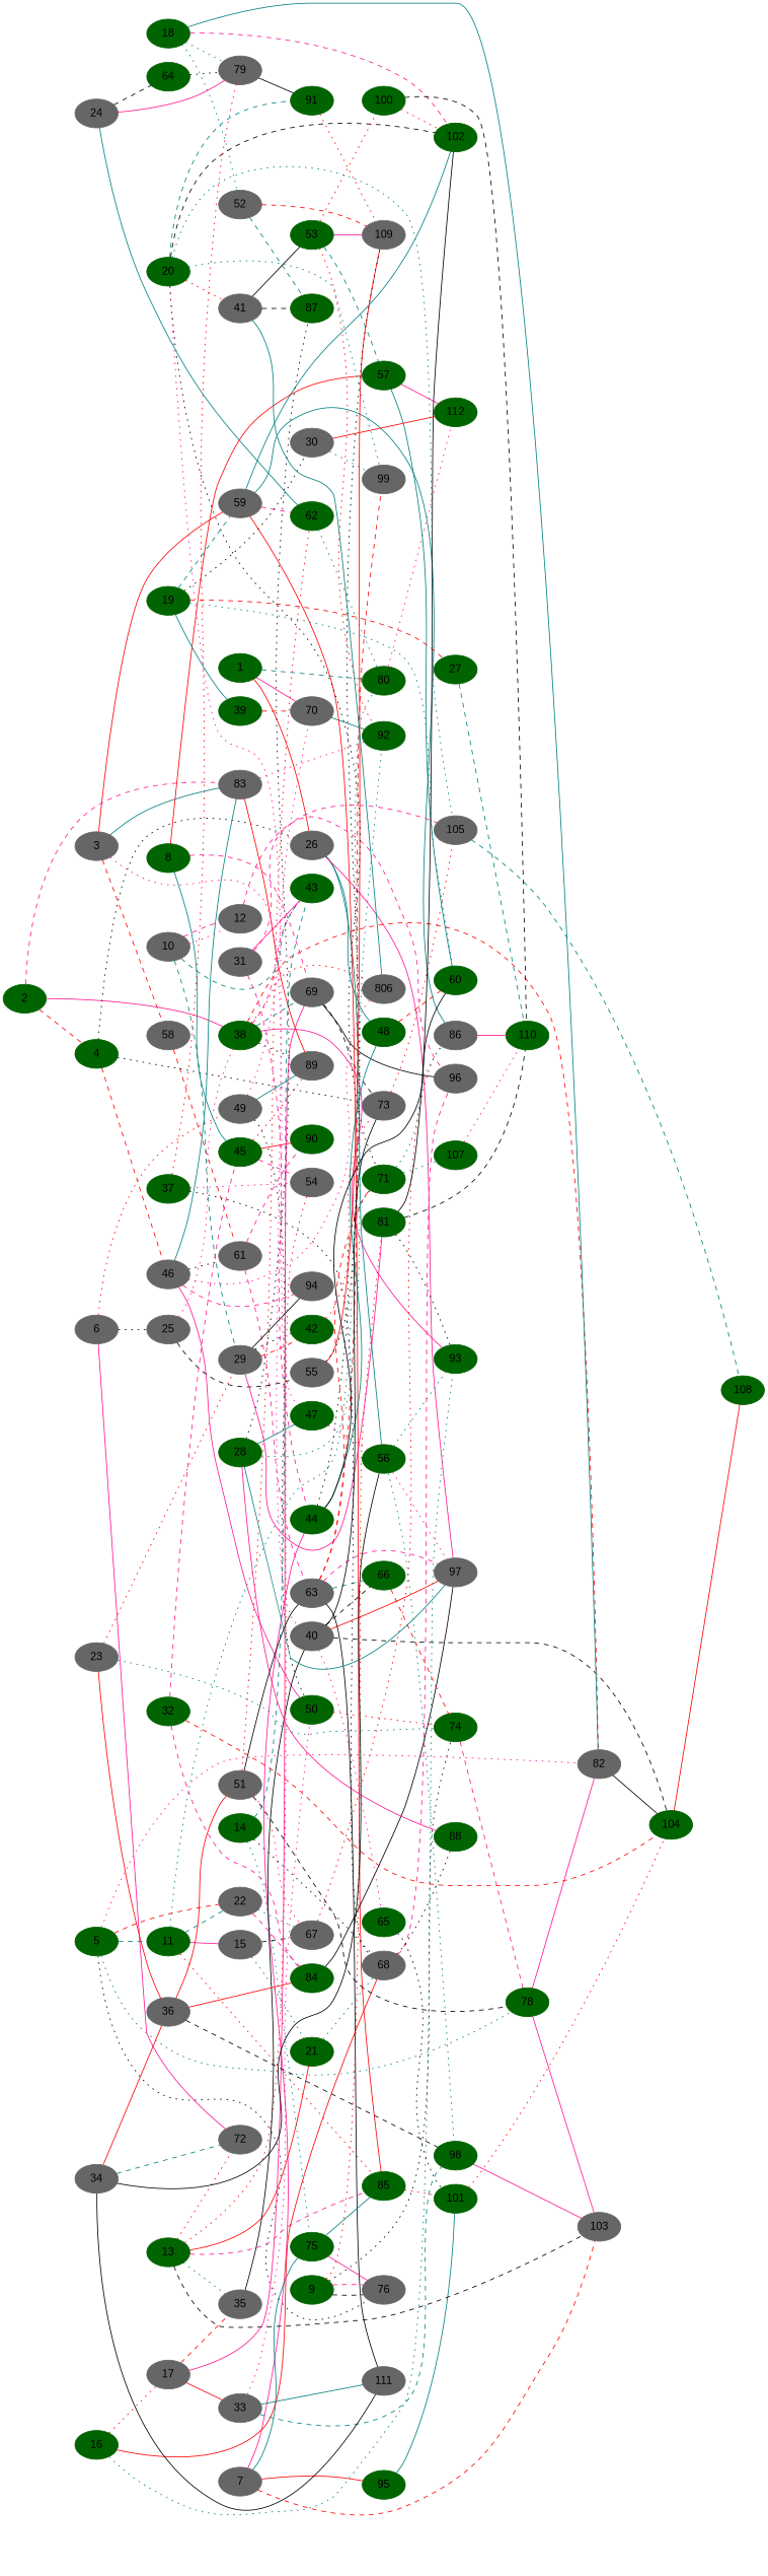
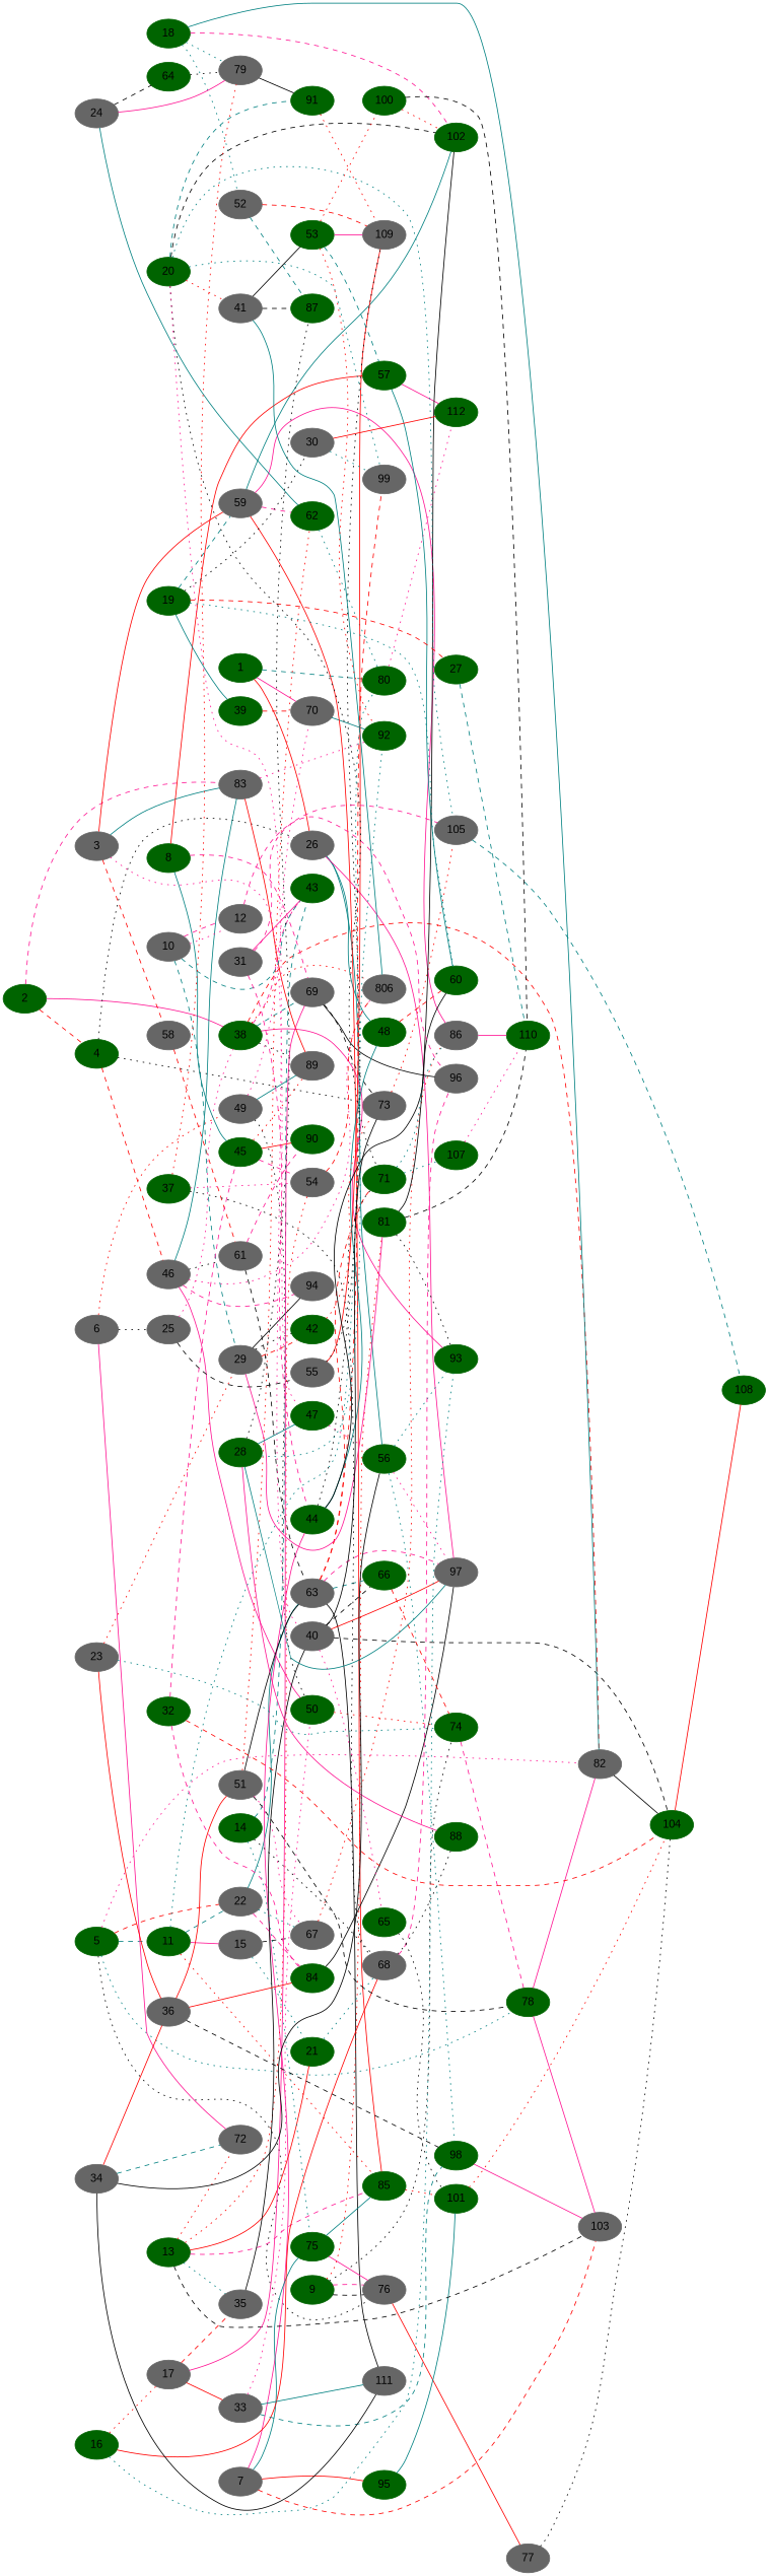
  graph {
    fontname="Liberation Sans"
    rankdir=LR
    node [color=darkgreen fontname="Liberation Sans" style=filled]
    edge [color=red fontname="Liberation Sans" style=dotted]
    26 [color=gray40]
    1
    70 [color=gray40]
    80
    48
    56
    97 [color=gray40]
    92
    112
    2
    4
    38
    83 [color=gray40]
    46 [color=gray40]
    73 [color=gray40]
    82 [color=gray40]
    69 [color=gray40]
    43
    93
    89 [color=gray40]
    n21 [color=gray40 label=806]
    3 [color=gray40]
    47
    58 [color=gray40]
    59 [color=gray40]
    61 [color=gray40]
    85
    102
    62
    86 [color=gray40]
    94 [color=gray40]
    50
    105 [color=gray40]
    5
    11
    22 [color=gray40]
    76 [color=gray40]
    78
    15 [color=gray40]
    67 [color=gray40]
    63 [color=gray40]
    84
+   77 [color=gray40]
    103 [color=gray40]
    104
    6 [color=gray40]
    25 [color=gray40]
    49 [color=gray40]
    72 [color=gray40]
    55 [color=gray40]
    7 [color=gray40]
    44
    75
    95
    60
    109 [color=gray40]
    101
    8
    45
    57
    54 [color=gray40]
    90
    96 [color=gray40]
    9
    74
    81
    110
    10 [color=gray40]
    12 [color=gray40]
    29 [color=gray40]
    42
    21
    71
    13
    35 [color=gray40]
    68 [color=gray40]
    40 [color=gray40]
    14
    88
    16
    17 [color=gray40]
    33 [color=gray40]
    98
    111 [color=gray40]
    18
    52 [color=gray40]
    79 [color=gray40]
    87
    91
    19
    27
    30 [color=gray40]
    39
    99 [color=gray40]
    20
    41 [color=gray40]
    65
    66
    53
    107
    108
    23 [color=gray40]
    36 [color=gray40]
    51 [color=gray40]
    24 [color=gray40]
    64
    28
    31 [color=gray40]
    32
    34 [color=gray40]
    37
    100
    26 -- 48 [color=teal style=solid]
    26 -- 56 [color=teal style=solid]
    26 -- 97 [color=deeppink style=solid]
    1 -- 26 [style=solid]
    1 -- 70 [color=deeppink style=solid]
    1 -- 80 [color=teal style=dashed]
    70 -- 92 [color=teal style=solid]
    80 -- 112 [color=deeppink]
    48 -- 60 [style=dashed]
    56 -- 97 [color=deeppink]
    56 -- 93 [color=teal]
    56 -- 98 [color=teal]
    2 -- 4 [style=dashed]
    2 -- 38 [color=deeppink style=solid]
    2 -- 83 [color=deeppink style=dashed]
    4 -- 26 [color=black]
    4 -- 46 [style=dashed]
    4 -- 73 [color=black]
    38 -- 82 [style=dashed]
    38 -- 69 [color=teal style=dashed]
    38 -- 43 [color=deeppink style=dashed]
    38 -- 93 [color=deeppink style=solid]
    38 -- 89 [color=black]
    38 -- n21
    83 -- 92 [color=deeppink]
    83 -- 89 [style=solid]
    46 -- 83 [color=teal style=solid]
    46 -- n21 [color=deeppink]
    46 -- 61 [color=black]
    46 -- 94 [color=deeppink style=dashed]
    46 -- 50 [color=deeppink style=solid]
    73 -- 105
    82 -- 104 [color=black style=solid]
    69 -- 73 [color=black style=dashed]
    69 -- 96 [color=black style=solid]
    3 -- 83 [color=teal style=solid]
    3 -- 47 [color=deeppink]
    3 -- 58 [style=dashed]
    3 -- 59 [style=solid]
    47 -- 56 [color=deeppink]
    58 -- 61 [style=dashed]
    59 -- 85 [style=solid]
    59 -- 102 [color=teal style=solid]
    59 -- 62 [color=deeppink style=dashed]
-   59 -- 86 [color=teal style=solid]
-   61 -- 63 [color=deeppink style=dashed]
+   59 -- 86 [color=deeppink style=solid]
+   61 -- 63 [color=black style=dashed]
    61 -- 90 [color=deeppink style=dashed]
    85 -- 101
    62 -- 80 [color=teal]
    86 -- 110 [color=deeppink style=solid]
    50 -- 74
    105 -- 108 [color=teal style=dashed]
    5 -- 82 [color=deeppink]
    5 -- 11 [color=teal style=dashed]
    5 -- 22 [style=dashed]
    5 -- 76 [color=black]
    5 -- 78 [color=teal]
    11 -- 92 [color=teal]
    11 -- 85
    11 -- 22 [color=teal style=dashed]
    11 -- 15 [color=deeppink style=solid]
    22 -- 67 [color=teal]
+   22 -- 63 [color=teal style=solid]
    22 -- 84 [color=deeppink style=dashed]
+   76 -- 77 [style=solid]
    78 -- 82 [color=deeppink style=solid]
    78 -- 103 [color=deeppink style=solid]
    15 -- 67 [color=black style=dashed]
    15 -- 21 [color=teal]
    67 -- 86
    63 -- 97 [color=deeppink style=dashed]
    63 -- 71 [style=dashed]
    63 -- 111 [color=black style=solid]
    63 -- 99 [style=dashed]
    63 -- 66 [color=teal style=dashed]
    84 -- 97 [color=black style=solid]
+   77 -- 104 [color=black]
    104 -- 108 [style=solid]
    6 -- 25 [color=black]
    6 -- 49
    6 -- 72 [color=deeppink style=solid]
    25 -- 38 [color=deeppink]
    25 -- 55 [color=black style=dashed]
    49 -- 70 [color=deeppink]
    49 -- 89 [color=teal style=solid]
    49 -- 50 [color=black]
    55 -- 109 [style=solid]
    55 -- 71 [color=black]
    7 -- 103 [style=dashed]
    7 -- 44 [color=deeppink style=solid]
    7 -- 75 [color=teal style=solid]
    7 -- 95 [style=solid]
    44 -- 48 [color=teal style=solid]
    44 -- 60 [color=black style=solid]
    44 -- 109 [color=black]
    75 -- 85 [color=teal style=solid]
    75 -- 76 [color=deeppink style=solid]
    95 -- 101 [color=teal style=solid]
    101 -- 104
    8 -- 69 [color=deeppink style=dashed]
    8 -- 45 [color=teal style=solid]
    8 -- 57 [style=solid]
    45 -- 89
    45 -- 54 [color=deeppink style=dashed]
    45 -- 90 [style=solid]
    57 -- 112 [color=deeppink style=solid]
    57 -- 60 [color=teal style=solid]
+   54 -- n21 [style=dashed]
    9 -- 76 [color=black style=dashed]
    9 -- 76 [color=deeppink style=dashed]
    9 -- 74 [color=black]
    9 -- 81
    74 -- 78 [color=deeppink style=dashed]
    81 -- 93 [color=black]
    81 -- 102 [color=black style=solid]
    81 -- 110 [color=black style=dashed]
    10 -- 43 [color=teal style=dashed]
    10 -- 12 [color=deeppink]
    10 -- 12 [color=deeppink style=dashed]
    10 -- 29 [color=teal style=dashed]
    12 -- 96 [color=deeppink style=dashed]
    29 -- 94 [color=black style=solid]
    29 -- 81 [color=deeppink style=solid]
    29 -- 42 [style=dashed]
    29 -- 42 [color=black]
    42 -- 73
    21 -- 68 [color=teal]
    71 -- 86 [color=teal]
    71 -- 107 [color=teal]
    13 -- 85 [color=deeppink style=dashed]
    13 -- 103 [color=black style=dashed]
    13 -- 72
    13 -- 54
    13 -- 21 [style=solid]
    13 -- 35 [color=teal]
    35 -- 40 [color=black style=solid]
    68 -- 96 [color=deeppink style=dashed]
    68 -- 88 [color=black]
    40 -- 97 [style=solid]
    40 -- 73 [color=black style=solid]
    40 -- 104 [color=black style=dashed]
    40 -- 65 [color=deeppink]
    40 -- 66 [color=black style=dashed]
    14 -- 43 [color=teal style=dashed]
    14 -- 75 [color=teal]
    14 -- 68 [color=black]
    16 -- 93 [color=teal]
    16 -- 68 [style=solid]
    16 -- 17
    17 -- 69 [color=deeppink style=solid]
    17 -- 35 [style=dashed]
    17 -- 33 [style=solid]
    33 -- 50 [color=deeppink]
    33 -- 98 [color=teal style=dashed]
    33 -- 111 [color=teal style=solid]
    98 -- 103 [color=deeppink style=solid]
    18 -- 82 [color=teal style=solid]
    18 -- 102 [color=deeppink style=dashed]
    18 -- 52 [color=teal]
    18 -- 79 [color=teal]
    52 -- 109 [style=dashed]
    52 -- 87 [color=teal style=dashed]
    79 -- 91 [color=black style=solid]
    91 -- 109
    19 -- 59 [color=teal style=dashed]
    19 -- 60 [color=teal]
    19 -- 27 [style=dashed]
    19 -- 30 [color=black]
    19 -- 39 [color=teal style=solid]
    27 -- 110 [color=teal style=dashed]
    30 -- 112 [style=solid]
    30 -- 99 [color=teal]
    39 -- 70 [style=dashed]
    20 -- 102 [color=black style=dashed]
    20 -- 105 [color=teal]
    20 -- 71 [color=black]
    20 -- 40 [color=deeppink]
    20 -- 91 [color=teal style=dashed]
    20 -- 99 [color=teal]
    20 -- 41
    41 -- n21 [color=teal style=solid]
    41 -- 87 [color=black style=dashed]
    41 -- 53 [color=black style=solid]
    65 -- 101 [color=black]
    66 -- 74 [style=dashed]
    53 -- 92
    53 -- 109 [color=deeppink style=solid]
    53 -- 57 [color=teal style=dashed]
    53 -- 100
    107 -- 110 [color=deeppink]
    23 -- 74 [color=teal]
    23 -- 29
    23 -- 36 [style=solid]
    36 -- 84 [style=solid]
    36 -- 98 [color=black style=dashed]
    36 -- 51 [style=solid]
    51 -- 62
    51 -- 78 [color=black style=dashed]
    51 -- 67 [color=deeppink]
    51 -- 63 [color=black style=solid]
    24 -- 62 [color=teal style=solid]
    24 -- 79 [color=deeppink style=solid]
    24 -- 64 [color=black style=dashed]
    64 -- 79 [color=black]
    28 -- 80 [color=teal]
    28 -- 97 [color=teal style=solid]
    28 -- 47 [color=teal style=solid]
    28 -- 88 [color=deeppink style=solid]
    28 -- 87 [color=black]
    31 -- 43 [color=deeppink style=solid]
    31 -- 105 [color=deeppink style=dashed]
    31 -- 44 [color=deeppink style=dashed]
    32 -- 84 [color=deeppink style=dashed]
    32 -- 104 [style=dashed]
    32 -- 45 [color=deeppink style=dashed]
    34 -- 56 [color=black style=solid]
    34 -- 72 [color=teal style=dashed]
    34 -- 111 [color=black style=solid]
    34 -- 36 [style=solid]
    37 -- 54 [color=deeppink]
    37 -- 68 [color=black]
    37 -- 79
    100 -- 102
    100 -- 110 [color=black style=dashed]
  }
